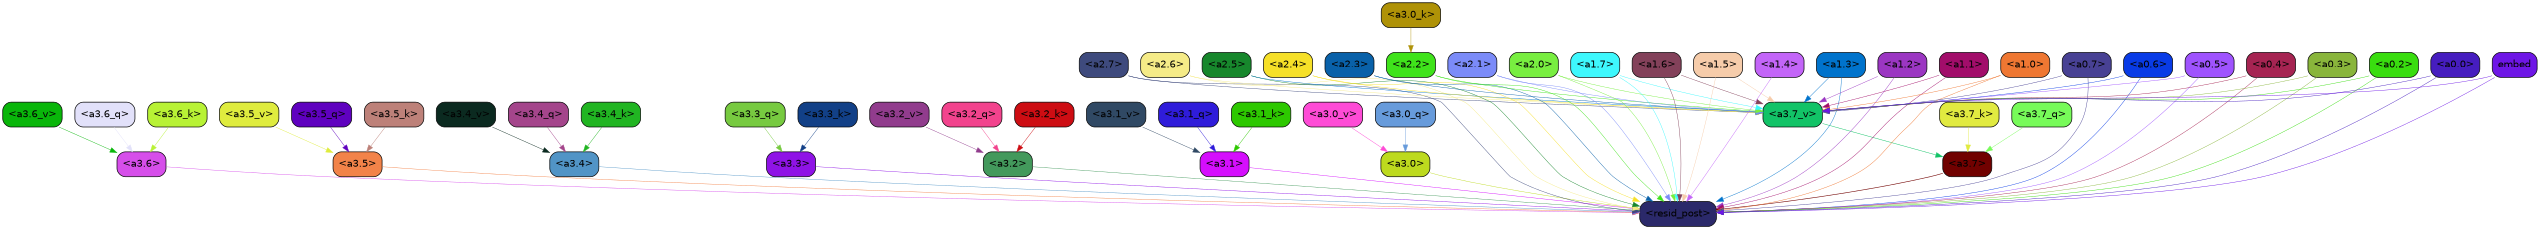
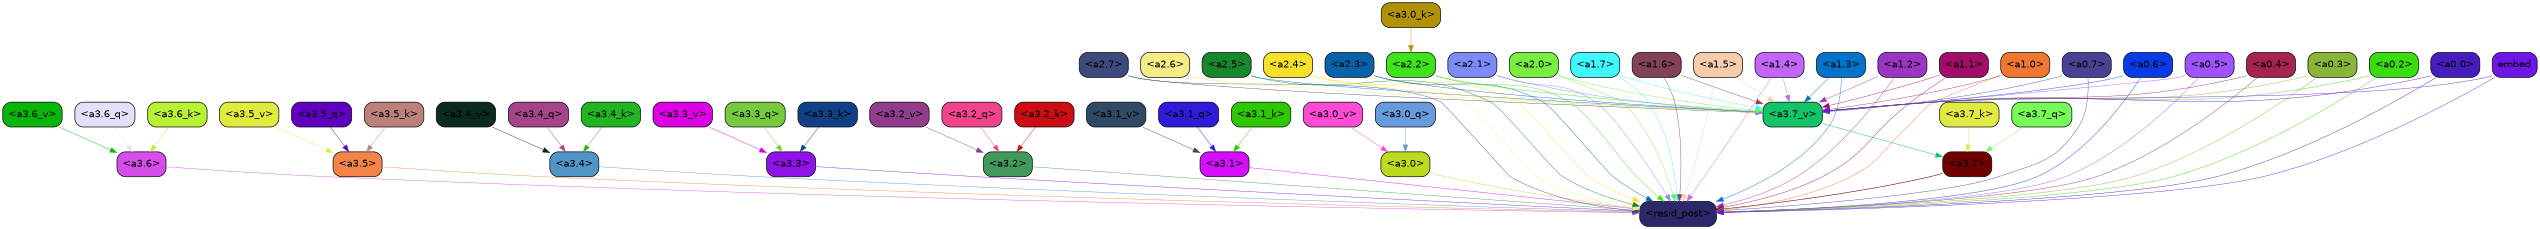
  strict digraph {
    splines=true
    node [color=black fontname=Helvetica shape=box style="filled, rounded"]
    edge [color="#0073cc" penwidth=0.6]
    "<a3.7>" [fillcolor="#710100"]
    "<resid_post>" [fillcolor="#2b296a"]
    "<a3.6>" [fillcolor="#d64eea"]
    "<a3.5>" [fillcolor="#f28349"]
    "<a3.4>" [fillcolor="#5194c6"]
    "<a3.3>" [fillcolor="#8f13e6"]
    "<a3.2>" [fillcolor="#43995c"]
    "<a3.1>" [fillcolor="#d50efd"]
    "<a3.0>" [fillcolor="#bdda1e"]
    "<a2.7>" [fillcolor="#3e4a7d"]
    "<a3.7_v>" [fillcolor="#12c367"]
    "<a2.6>" [fillcolor="#f5eb87"]
    "<a2.5>" [fillcolor="#17872c"]
    "<a2.4>" [fillcolor="#f6e028"]
    "<a2.3>" [fillcolor="#0961a9"]
    "<a2.2>" [fillcolor="#3fe31b"]
    "<a2.1>" [fillcolor="#7b8bf8"]
    "<a2.0>" [fillcolor="#78ee40"]
    "<a1.7>" [fillcolor="#3ef8fd"]
    "<a1.6>" [fillcolor="#83415a"]
    "<a1.5>" [fillcolor="#f6ccaa"]
    "<a1.4>" [fillcolor="#c365f8"]
    "<a1.3>" [fillcolor="#0073cc"]
    "<a1.2>" [fillcolor="#9b36c2"]
    "<a1.1>" [fillcolor="#a20d6a"]
    "<a1.0>" [fillcolor="#ef7732"]
    "<a0.7>" [fillcolor="#484194"]
    "<a0.6>" [fillcolor="#093be6"]
    "<a0.5>" [fillcolor="#9f53fe"]
    "<a0.4>" [fillcolor="#a62452"]
    "<a0.3>" [fillcolor="#89b53b"]
    "<a0.2>" [fillcolor="#39dd0f"]
    "<a0.0>" [fillcolor="#461dbf"]
    embed [fillcolor="#6e16e6"]
    "<a3.7_q>" [fillcolor="#77fb59"]
    "<a3.6_q>" [fillcolor="#e2e1fa"]
    "<a3.5_q>" [fillcolor="#5f01bf"]
    "<a3.4_q>" [fillcolor="#a4458b"]
    "<a3.3_q>" [fillcolor="#77ca40"]
    "<a3.2_q>" [fillcolor="#f2438d"]
    "<a3.1_q>" [fillcolor="#2f1cda"]
    "<a3.0_q>" [fillcolor="#679bdb"]
    "<a3.7_k>" [fillcolor="#e1ea40"]
    "<a3.6_k>" [fillcolor="#b8f235"]
    "<a3.5_k>" [fillcolor="#bd8179"]
    "<a3.4_k>" [fillcolor="#21b522"]
    "<a3.3_k>" [fillcolor="#124087"]
    "<a3.2_k>" [fillcolor="#cd0d13"]
    "<a3.1_k>" [fillcolor="#2dc800"]
    "<a3.0_k>" [fillcolor="#af9207"]
    "<a3.6_v>" [fillcolor="#09b60a"]
    "<a3.5_v>" [fillcolor="#dfec3e"]
    "<a3.4_v>" [fillcolor="#0b2a20"]
+   "<a3.3_v>" [fillcolor="#dc02e3"]
    "<a3.2_v>" [fillcolor="#913c8d"]
    "<a3.1_v>" [fillcolor="#304964"]
    "<a3.0_v>" [fillcolor="#fe4bd6"]
    "<a3.7>" -> "<resid_post>" [color="#710100" penwidth=0.8263697922229767]
    "<a3.6>" -> "<resid_post>" [color="#d64eea"]
    "<a3.5>" -> "<resid_post>" [color="#f28349"]
    "<a3.4>" -> "<resid_post>" [color="#5194c6"]
    "<a3.3>" -> "<resid_post>" [color="#8f13e6"]
    "<a3.2>" -> "<resid_post>" [color="#43995c"]
    "<a3.1>" -> "<resid_post>" [color="#d50efd"]
    "<a3.0>" -> "<resid_post>" [color="#bdda1e"]
    "<a2.7>" -> "<resid_post>" [color="#3e4a7d"]
    "<a2.7>" -> "<a3.7_v>" [color="#3e4a7d"]
    "<a3.7_v>" -> "<a3.7>" [color="#12c367" penwidth=0.6738671064376831]
    "<a2.6>" -> "<resid_post>" [color="#f5eb87"]
    "<a2.6>" -> "<a3.7_v>" [color="#f5eb87"]
    "<a2.5>" -> "<resid_post>" [color="#17872c"]
    "<a2.5>" -> "<a3.7_v>"
    "<a2.4>" -> "<resid_post>" [color="#f6e028"]
    "<a2.4>" -> "<a3.7_v>" [color="#f6e028"]
    "<a2.3>" -> "<resid_post>" [color="#0961a9"]
    "<a2.3>" -> "<a3.7_v>" [color="#0961a9"]
    "<a2.2>" -> "<resid_post>" [color="#3fe31b"]
    "<a2.2>" -> "<a3.7_v>" [color="#3fe31b"]
    "<a2.1>" -> "<resid_post>" [color="#7b8bf8"]
    "<a2.1>" -> "<a3.7_v>" [color="#7b8bf8"]
    "<a2.0>" -> "<resid_post>" [color="#78ee40"]
    "<a2.0>" -> "<a3.7_v>" [color="#78ee40"]
    "<a1.7>" -> "<resid_post>" [color="#3ef8fd"]
    "<a1.7>" -> "<a3.7_v>" [color="#3ef8fd"]
    "<a1.6>" -> "<resid_post>" [color="#83415a"]
    "<a1.6>" -> "<a3.7_v>" [color="#83415a"]
    "<a1.5>" -> "<resid_post>" [color="#f6ccaa"]
    "<a1.5>" -> "<a3.7_v>" [color="#f6ccaa"]
    "<a1.4>" -> "<resid_post>" [color="#c365f8"]
+   "<a1.4>" -> "<a3.7_v>" [color="#c365f8"]
    "<a1.3>" -> "<resid_post>"
    "<a1.3>" -> "<a3.7_v>"
    "<a1.2>" -> "<resid_post>" [color="#9b36c2"]
    "<a1.2>" -> "<a3.7_v>" [color="#9b36c2"]
    "<a1.1>" -> "<resid_post>" [color="#a20d6a"]
    "<a1.1>" -> "<a3.7_v>" [color="#a20d6a"]
    "<a1.0>" -> "<resid_post>" [color="#ef7732"]
-   "<a1.0>" -> "<a3.7_v>" [color="#ef7732"]
+   "<a1.0>" -> "<a3.7_v>" [color="#a62452"]
    "<a0.7>" -> "<resid_post>" [color="#484194"]
    "<a0.7>" -> "<a3.7_v>" [color="#484194"]
    "<a0.6>" -> "<resid_post>" [color="#093be6"]
    "<a0.6>" -> "<a3.7_v>" [color="#093be6"]
    "<a0.5>" -> "<resid_post>" [color="#9f53fe"]
    "<a0.5>" -> "<a3.7_v>" [color="#9f53fe"]
    "<a0.4>" -> "<resid_post>" [color="#a62452"]
    "<a0.4>" -> "<a3.7_v>" [color="#a62452"]
    "<a0.3>" -> "<resid_post>" [color="#89b53b"]
    "<a0.3>" -> "<a3.7_v>" [color="#89b53b"]
    "<a0.2>" -> "<resid_post>" [color="#39dd0f"]
    "<a0.2>" -> "<a3.7_v>" [color="#39dd0f"]
    "<a0.0>" -> "<resid_post>" [color="#461dbf"]
    "<a0.0>" -> "<a3.7_v>" [color="#461dbf"]
    embed -> "<resid_post>" [color="#6e16e6"]
    embed -> "<a3.7_v>" [color="#6e16e6"]
    "<a3.7_q>" -> "<a3.7>" [color="#77fb59"]
    "<a3.6_q>" -> "<a3.6>" [color="#e2e1fa"]
    "<a3.5_q>" -> "<a3.5>" [color="#5f01bf"]
    "<a3.4_q>" -> "<a3.4>" [color="#a4458b"]
    "<a3.3_q>" -> "<a3.3>" [color="#77ca40"]
    "<a3.2_q>" -> "<a3.2>" [color="#f2438d"]
    "<a3.1_q>" -> "<a3.1>" [color="#2f1cda"]
    "<a3.0_q>" -> "<a3.0>" [color="#679bdb"]
    "<a3.7_k>" -> "<a3.7>" [color="#e1ea40"]
    "<a3.6_k>" -> "<a3.6>" [color="#b8f235"]
    "<a3.5_k>" -> "<a3.5>" [color="#bd8179"]
    "<a3.4_k>" -> "<a3.4>" [color="#21b522"]
    "<a3.3_k>" -> "<a3.3>" [color="#124087"]
    "<a3.2_k>" -> "<a3.2>" [color="#cd0d13"]
    "<a3.1_k>" -> "<a3.1>" [color="#2dc800"]
    "<a3.0_k>" -> "<a2.2>" [color="#af9207"]
    "<a3.6_v>" -> "<a3.6>" [color="#09b60a"]
    "<a3.5_v>" -> "<a3.5>" [color="#dfec3e"]
    "<a3.4_v>" -> "<a3.4>" [color="#0b2a20"]
+   "<a3.3_v>" -> "<a3.3>" [color="#dc02e3"]
    "<a3.2_v>" -> "<a3.2>" [color="#913c8d"]
    "<a3.1_v>" -> "<a3.1>" [color="#304964"]
    "<a3.0_v>" -> "<a3.0>" [color="#fe4bd6"]
  }
